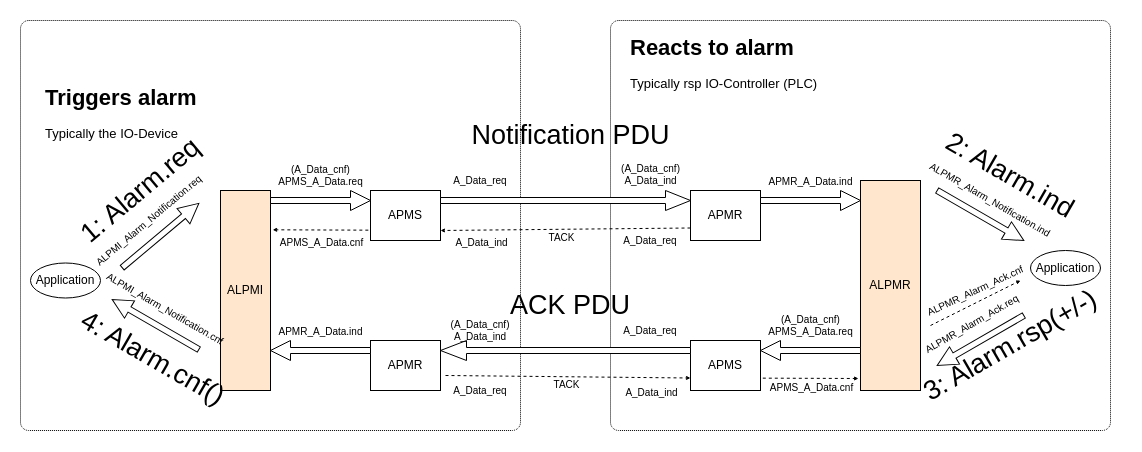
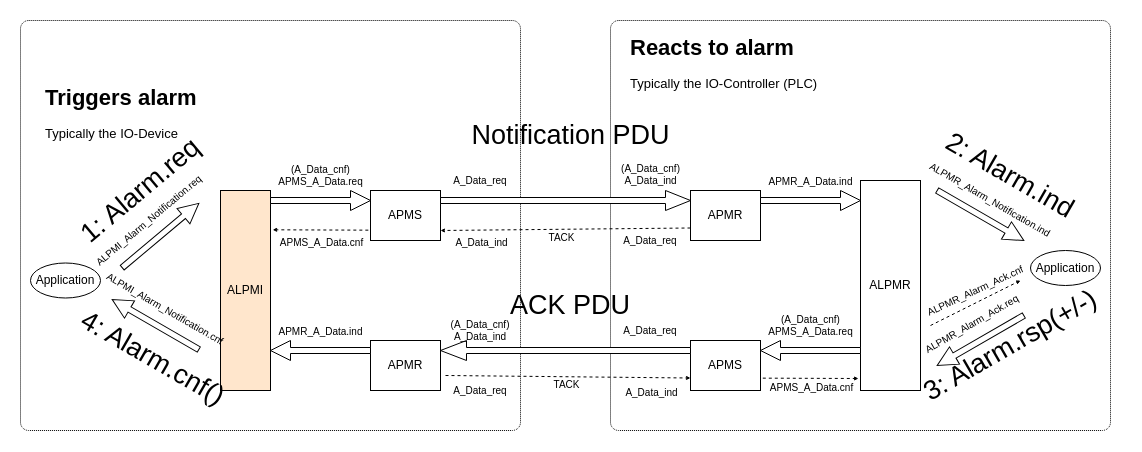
  <mxCell id="0" />
  <mxCell id="1" parent="0" />
  <mxCell id="2" value="" style="rounded=1;whiteSpace=wrap;html=1;dashed=1;fontSize=10;fillColor=none;arcSize=2;dashPattern=1 1;" parent="1" vertex="1"><mxGeometry x="610" y="20" width="500" height="410" as="geometry" /></mxCell>
  <mxCell id="3" value="" style="rounded=1;whiteSpace=wrap;html=1;dashed=1;fontSize=10;fillColor=none;arcSize=2;dashPattern=1 1;" parent="1" vertex="1"><mxGeometry x="20" y="20" width="500" height="410" as="geometry" /></mxCell>
  <mxCell id="4" value="ALPMI" style="rounded=0;whiteSpace=wrap;html=1;fillColor=#ffe6cc;" parent="1" vertex="1"><mxGeometry x="220" y="190" width="50" height="200" as="geometry" /></mxCell>
  <mxCell id="5" value="Application" style="ellipse;whiteSpace=wrap;html=1;" parent="1" vertex="1"><mxGeometry x="30" y="262.5" width="70" height="35" as="geometry" /></mxCell>
- <mxCell id="6" value="ALPMR" style="rounded=0;whiteSpace=wrap;html=1;fillColor=#ffe6cc;" parent="1" vertex="1"><mxGeometry x="860" y="180" width="60" height="210" as="geometry" /></mxCell>
+ <mxCell id="6" value="ALPMR" style="rounded=0;whiteSpace=wrap;html=1;" parent="1" vertex="1"><mxGeometry x="860" y="180" width="60" height="210" as="geometry" /></mxCell>
  <mxCell id="7" value="APMS" style="rounded=0;whiteSpace=wrap;html=1;" parent="1" vertex="1"><mxGeometry x="370" y="190" width="70" height="50" as="geometry" /></mxCell>
  <mxCell id="8" value="APMR" style="rounded=0;whiteSpace=wrap;html=1;" parent="1" vertex="1"><mxGeometry x="370" y="340" width="70" height="50" as="geometry" /></mxCell>
  <mxCell id="9" value="APMR" style="rounded=0;whiteSpace=wrap;html=1;" parent="1" vertex="1"><mxGeometry x="690" y="190" width="70" height="50" as="geometry" /></mxCell>
  <mxCell id="10" value="APMS" style="rounded=0;whiteSpace=wrap;html=1;" parent="1" vertex="1"><mxGeometry x="690" y="340" width="70" height="50" as="geometry" /></mxCell>
  <mxCell id="11" value="APMR_A_Data.ind" style="shape=singleArrow;html=1;labelPosition=center;verticalLabelPosition=top;align=center;verticalAlign=bottom;fontSize=10;" parent="1" vertex="1"><mxGeometry x="760" y="190" width="100" height="20" as="geometry" /></mxCell>
  <mxCell id="12" value="" style="shape=singleArrow;whiteSpace=wrap;html=1;flipH=1;arrowWidth=0.3;arrowSize=0.104;" parent="1" vertex="1"><mxGeometry x="440" y="340" width="250" height="20" as="geometry" /></mxCell>
  <mxCell id="13" value="ALPMR_Alarm_Notification.ind" style="shape=singleArrow;html=1;labelPosition=center;verticalLabelPosition=top;align=center;verticalAlign=bottom;fontSize=10;rotation=30;" parent="1" vertex="1"><mxGeometry x="930" y="205" width="100" height="20" as="geometry" /></mxCell>
  <mxCell id="14" value="ALPMR_Alarm_Ack.req" style="shape=singleArrow;html=1;labelPosition=center;verticalLabelPosition=top;align=center;verticalAlign=bottom;fontSize=10;rotation=-30;flipH=1;flipV=1;" parent="1" vertex="1"><mxGeometry x="930" y="330" width="100" height="20" as="geometry" /></mxCell>
  <mxCell id="15" value="(A_Data_cnf)&lt;br&gt;APMS_A_Data.req" style="shape=singleArrow;html=1;labelPosition=center;verticalLabelPosition=top;align=center;verticalAlign=bottom;fontSize=10;flipH=1;" parent="1" vertex="1"><mxGeometry x="760" y="340" width="100" height="20" as="geometry" /></mxCell>
  <mxCell id="16" value="" style="endArrow=classic;html=1;fontSize=10;dashed=1;endSize=2;exitX=1.033;exitY=0.753;exitDx=0;exitDy=0;exitPerimeter=0;" parent="1" source="10" edge="1"><mxGeometry width="50" height="50" relative="1" as="geometry"><mxPoint x="770" y="550" as="sourcePoint" /><mxPoint x="858" y="378" as="targetPoint" /></mxGeometry></mxCell>
  <mxCell id="17" value="APMS_A_Data.cnf" style="edgeLabel;html=1;align=center;verticalAlign=top;resizable=0;points=[];fontSize=10;labelPosition=center;verticalLabelPosition=bottom;flipH=1;" parent="16" vertex="1" connectable="0"><mxGeometry x="0.42" y="1" relative="1" as="geometry"><mxPoint x="-20.31" y="-1.9" as="offset" /></mxGeometry></mxCell>
  <mxCell id="18" value="(A_Data_cnf)&lt;br&gt;APMS_A_Data.req" style="shape=singleArrow;html=1;labelPosition=center;verticalLabelPosition=top;align=center;verticalAlign=bottom;fontSize=10;" parent="1" vertex="1"><mxGeometry x="270" y="190" width="100" height="20" as="geometry" /></mxCell>
  <mxCell id="19" value="" style="endArrow=classic;html=1;fontSize=10;dashed=1;endSize=2;exitX=1.033;exitY=0.753;exitDx=0;exitDy=0;exitPerimeter=0;" parent="1" edge="1"><mxGeometry width="50" height="50" relative="1" as="geometry"><mxPoint x="367.84" y="229.66" as="sourcePoint" /><mxPoint x="272.15" y="229.31" as="targetPoint" /></mxGeometry></mxCell>
  <mxCell id="20" value="APMS_A_Data.cnf" style="edgeLabel;html=1;align=center;verticalAlign=top;resizable=0;points=[];fontSize=10;labelPosition=center;verticalLabelPosition=bottom;flipH=1;" parent="19" vertex="1" connectable="0"><mxGeometry x="0.42" y="1" relative="1" as="geometry"><mxPoint x="20.44" y="-0.41" as="offset" /></mxGeometry></mxCell>
  <mxCell id="21" value="2: Alarm.ind" style="text;html=1;strokeColor=none;fillColor=none;align=center;verticalAlign=middle;whiteSpace=wrap;rounded=0;dashed=1;fontSize=27;rotation=30;" parent="1" vertex="1"><mxGeometry x="930" y="160" width="160" height="30" as="geometry" /></mxCell>
  <mxCell id="22" value="3: Alarm.rsp(+/-)" style="text;html=1;strokeColor=none;fillColor=none;align=center;verticalAlign=middle;whiteSpace=wrap;rounded=0;dashed=1;fontSize=27;rotation=-30;" parent="1" vertex="1"><mxGeometry x="900" y="330" width="220" height="30" as="geometry" /></mxCell>
  <mxCell id="23" value="1: Alarm.req" style="text;html=1;strokeColor=none;fillColor=none;align=center;verticalAlign=middle;whiteSpace=wrap;rounded=0;dashed=1;fontSize=27;rotation=-40;" parent="1" vertex="1"><mxGeometry x="60" y="175" width="160" height="30" as="geometry" /></mxCell>
  <mxCell id="24" value="4: Alarm.cnf()" style="text;html=1;strokeColor=none;fillColor=none;align=center;verticalAlign=middle;whiteSpace=wrap;rounded=0;dashed=1;fontSize=27;rotation=30;" parent="1" vertex="1"><mxGeometry x="57.99" y="342.5" width="190" height="30" as="geometry" /></mxCell>
  <mxCell id="25" value="ALPMI_Alarm_Notification.req" style="shape=singleArrow;html=1;labelPosition=center;verticalLabelPosition=top;align=center;verticalAlign=bottom;fontSize=10;rotation=-40;direction=west;flipV=1;flipH=1;" parent="1" vertex="1"><mxGeometry x="110" y="225" width="100" height="20" as="geometry" /></mxCell>
  <mxCell id="26" value="" style="shape=singleArrow;html=1;labelPosition=center;verticalLabelPosition=top;align=center;verticalAlign=bottom;fontSize=10;arrowWidth=0.3;arrowSize=0.1;" parent="1" vertex="1"><mxGeometry x="440" y="190" width="250" height="20" as="geometry" /></mxCell>
  <mxCell id="27" value="" style="endArrow=classic;html=1;fontSize=10;dashed=1;endSize=2;exitX=0;exitY=0.75;exitDx=0;exitDy=0;" parent="1" source="9" edge="1"><mxGeometry width="50" height="50" relative="1" as="geometry"><mxPoint x="570" y="230" as="sourcePoint" /><mxPoint x="440" y="230" as="targetPoint" /></mxGeometry></mxCell>
  <mxCell id="28" value="(A_Data_cnf)&lt;br&gt;A_Data_ind" style="text;html=1;strokeColor=none;fillColor=none;align=center;verticalAlign=middle;whiteSpace=wrap;rounded=0;dashed=1;fontSize=10;" parent="1" vertex="1"><mxGeometry x="450" y="320" width="60" height="20" as="geometry" /></mxCell>
  <mxCell id="29" value="" style="endArrow=classic;fontSize=10;dashed=1;endSize=2;" parent="1" edge="1"><mxGeometry width="50" height="50" relative="1" as="geometry"><mxPoint x="930" y="325" as="sourcePoint" /><mxPoint x="1020" y="280" as="targetPoint" /></mxGeometry></mxCell>
  <mxCell id="30" value="ALPMR_Alarm_Ack.cnf" style="text;html=1;strokeColor=none;fillColor=none;align=center;verticalAlign=middle;whiteSpace=wrap;rounded=0;dashed=1;fontSize=10;rotation=-25;" parent="1" vertex="1"><mxGeometry x="920" y="280" width="110" height="20" as="geometry" /></mxCell>
  <mxCell id="31" value="" style="endArrow=classic;html=1;fontSize=10;dashed=1;endSize=2;entryX=0;entryY=0.75;entryDx=0;entryDy=0;" parent="1" target="10" edge="1"><mxGeometry width="50" height="50" relative="1" as="geometry"><mxPoint x="445" y="375" as="sourcePoint" /><mxPoint x="680" y="375" as="targetPoint" /></mxGeometry></mxCell>
  <mxCell id="32" value="A_Data_req" style="text;html=1;strokeColor=none;fillColor=none;align=center;verticalAlign=middle;whiteSpace=wrap;rounded=0;dashed=1;fontSize=10;" parent="1" vertex="1"><mxGeometry x="450" y="170" width="60" height="20" as="geometry" /></mxCell>
  <mxCell id="33" value="APMR_A_Data.ind" style="shape=singleArrow;html=1;labelPosition=center;verticalLabelPosition=top;align=center;verticalAlign=bottom;fontSize=10;flipH=1;" parent="1" vertex="1"><mxGeometry x="270" y="340" width="100" height="20" as="geometry" /></mxCell>
  <mxCell id="34" value="ALPMI_Alarm_Notification.cnf" style="shape=singleArrow;html=1;labelPosition=center;verticalLabelPosition=top;align=center;verticalAlign=bottom;fontSize=10;rotation=30;direction=west;flipV=0;flipH=0;" parent="1" vertex="1"><mxGeometry x="105" y="314" width="100" height="20" as="geometry" /></mxCell>
  <mxCell id="35" value="A_Data_req" style="text;html=1;strokeColor=none;fillColor=none;align=center;verticalAlign=middle;whiteSpace=wrap;rounded=0;dashed=1;fontSize=10;" parent="1" vertex="1"><mxGeometry x="620" y="320" width="60" height="20" as="geometry" /></mxCell>
  <mxCell id="36" value="(A_Data_cnf)&lt;br&gt;A_Data_ind" style="edgeLabel;html=1;align=center;verticalAlign=top;resizable=0;points=[];fontSize=10;labelPosition=center;verticalLabelPosition=bottom;flipH=1;" parent="1" vertex="1" connectable="0"><mxGeometry x="650" y="160" as="geometry"><mxPoint x="-1" y="-4" as="offset" /></mxGeometry></mxCell>
  <mxCell id="37" value="A_Data_req" style="text;html=1;strokeColor=none;fillColor=none;align=center;verticalAlign=middle;whiteSpace=wrap;rounded=0;dashed=1;fontSize=10;" parent="1" vertex="1"><mxGeometry x="450" y="380" width="60" height="20" as="geometry" /></mxCell>
  <mxCell id="38" value="A_Data_req" style="text;html=1;strokeColor=none;fillColor=none;align=center;verticalAlign=middle;whiteSpace=wrap;rounded=0;dashed=1;fontSize=10;" parent="1" vertex="1"><mxGeometry x="620" y="230" width="60" height="20" as="geometry" /></mxCell>
  <mxCell id="39" value="A_Data_ind" style="edgeLabel;html=1;align=center;verticalAlign=top;resizable=0;points=[];fontSize=10;labelPosition=center;verticalLabelPosition=bottom;flipH=1;" parent="1" vertex="1" connectable="0"><mxGeometry x="480" y="230" as="geometry" /></mxCell>
  <mxCell id="40" value="A_Data_ind" style="edgeLabel;html=1;align=center;verticalAlign=top;resizable=0;points=[];fontSize=10;labelPosition=center;verticalLabelPosition=bottom;flipH=1;" parent="1" vertex="1" connectable="0"><mxGeometry x="650" y="380" as="geometry" /></mxCell>
  <mxCell id="41" value="TACK" style="edgeLabel;html=1;align=center;verticalAlign=top;resizable=0;points=[];fontSize=10;labelPosition=center;verticalLabelPosition=bottom;flipH=1;" parent="1" vertex="1" connectable="0"><mxGeometry x="560" y="225" as="geometry" /></mxCell>
  <mxCell id="42" value="TACK" style="edgeLabel;html=1;align=center;verticalAlign=top;resizable=0;points=[];fontSize=10;labelPosition=center;verticalLabelPosition=bottom;flipH=1;" parent="1" vertex="1" connectable="0"><mxGeometry x="565" y="372" as="geometry" /></mxCell>
  <mxCell id="43" value="Notification PDU" style="text;html=1;strokeColor=none;fillColor=none;align=center;verticalAlign=middle;whiteSpace=wrap;rounded=0;dashed=1;fontSize=27;rotation=0;" parent="1" vertex="1"><mxGeometry x="467.5" y="120" width="205" height="30" as="geometry" /></mxCell>
  <mxCell id="44" value="ACK PDU " style="text;html=1;strokeColor=none;fillColor=none;align=center;verticalAlign=middle;whiteSpace=wrap;rounded=0;dashed=1;fontSize=27;rotation=0;" parent="1" vertex="1"><mxGeometry x="500" y="290" width="140" height="30" as="geometry" /></mxCell>
  <mxCell id="45" value="&lt;h1 style=&quot;font-size: 22px&quot;&gt;Triggers alarm&lt;br&gt;&lt;/h1&gt;&lt;p style=&quot;font-size: 13px&quot;&gt;Typically the IO-Device&lt;br&gt;&lt;/p&gt;" style="text;html=1;strokeColor=none;fillColor=none;spacing=5;spacingTop=-20;whiteSpace=wrap;overflow=hidden;rounded=0;dashed=1;dashPattern=1 1;fontSize=10;" parent="1" vertex="1"><mxGeometry x="40" y="80" width="170" height="70" as="geometry" /></mxCell>
- <mxCell id="46" value="&lt;h1 style=&quot;font-size: 22px&quot;&gt;Reacts to alarm&lt;br&gt;&lt;/h1&gt;&lt;p style=&quot;font-size: 13px&quot;&gt;Typically rsp IO-Controller (PLC)&lt;br&gt;&lt;/p&gt;" style="text;html=1;strokeColor=none;fillColor=none;spacing=5;spacingTop=-20;whiteSpace=wrap;overflow=hidden;rounded=0;dashed=1;dashPattern=1 1;fontSize=10;" parent="1" vertex="1"><mxGeometry x="625" y="30" width="205" height="80" as="geometry" /></mxCell>
+ <mxCell id="46" value="&lt;h1 style=&quot;font-size: 22px&quot;&gt;Reacts to alarm&lt;br&gt;&lt;/h1&gt;&lt;p style=&quot;font-size: 13px&quot;&gt;Typically the IO-Controller (PLC)&lt;br&gt;&lt;/p&gt;" style="text;html=1;strokeColor=none;fillColor=none;spacing=5;spacingTop=-20;whiteSpace=wrap;overflow=hidden;rounded=0;dashed=1;dashPattern=1 1;fontSize=10;" parent="1" vertex="1"><mxGeometry x="625" y="30" width="205" height="80" as="geometry" /></mxCell>
  <mxCell id="47" value="Application" style="ellipse;whiteSpace=wrap;html=1;" parent="1" vertex="1"><mxGeometry x="1030" y="250" width="70" height="35" as="geometry" /></mxCell>
